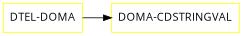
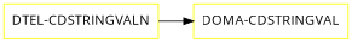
  digraph {
    rankdir=LR
    fontname="Open Sans"
    node [color=yellow shape=box fontname="Open Sans"]
-   "DTEL-CDSTRINGVALN" [label="DTEL-DOMA"]
+   "DTEL-CDSTRINGVALN"
    "DOMA-CDSTRINGVAL"
    "DTEL-CDSTRINGVALN" -> "DOMA-CDSTRINGVAL" [fontname="Open Sans"]
  }
